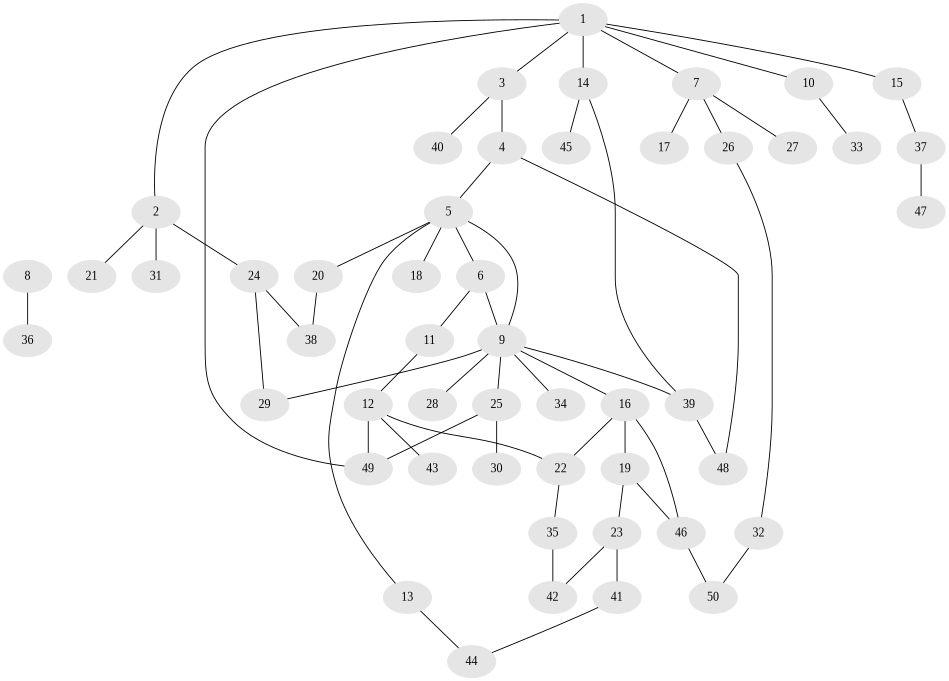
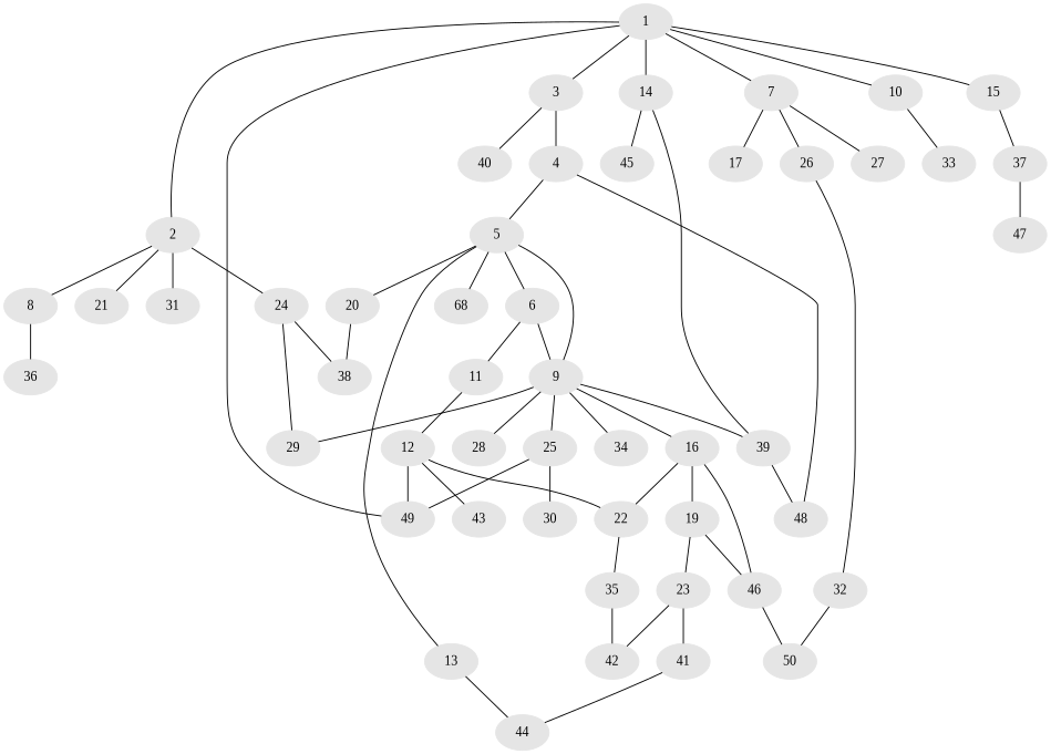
  graph {
    fontname="Liberation Serif"
    node [color=gray90 fontname="Liberation Serif" style=filled]
    edge [fontname="Liberation Serif"]
    1
    2
    3
    7
    10
    14
    15
    49
    8
    21
    24
    31
    4
    40
    17
    26
    27
    33
    39
    45
    37
    36
    29
    38
    5
    48
    6
    9
    13
-   18
+   18 [label=68]
    20
    11
    16
    25
    28
    34
    44
    12
    32
    22
    19
    46
    30
    43
    35
    47
    23
    50
    41
    42
    1 -- 2
    1 -- 3
    1 -- 7
    1 -- 10
    1 -- 14
    1 -- 15
    1 -- 49
+   2 -- 8
    2 -- 21
    2 -- 24
    2 -- 31
    3 -- 4
    3 -- 40
    7 -- 17
    7 -- 26
    7 -- 27
    10 -- 33
    14 -- 39
    14 -- 45
    15 -- 37
    8 -- 36
    24 -- 29
    24 -- 38
    4 -- 5
    4 -- 48
    26 -- 32
    39 -- 48
    37 -- 47
    5 -- 6
    5 -- 9
    5 -- 13
    5 -- 18
    5 -- 20
    6 -- 9
    6 -- 11
    9 -- 39
    9 -- 29
    9 -- 16
    9 -- 25
    9 -- 28
    9 -- 34
    13 -- 44
    20 -- 38
    11 -- 12
    16 -- 22
    16 -- 19
    16 -- 46
    25 -- 49
    25 -- 30
    12 -- 49
    12 -- 22
    12 -- 43
    32 -- 50
    22 -- 35
    19 -- 46
    19 -- 23
    46 -- 50
    35 -- 42
    23 -- 41
    23 -- 42
    41 -- 44
  }
